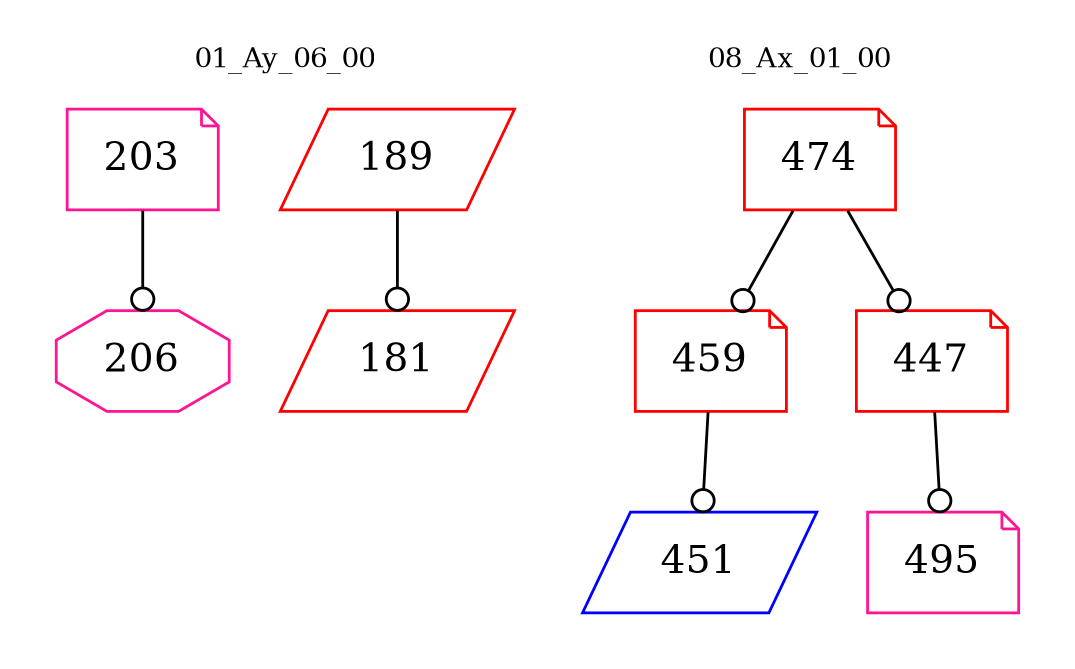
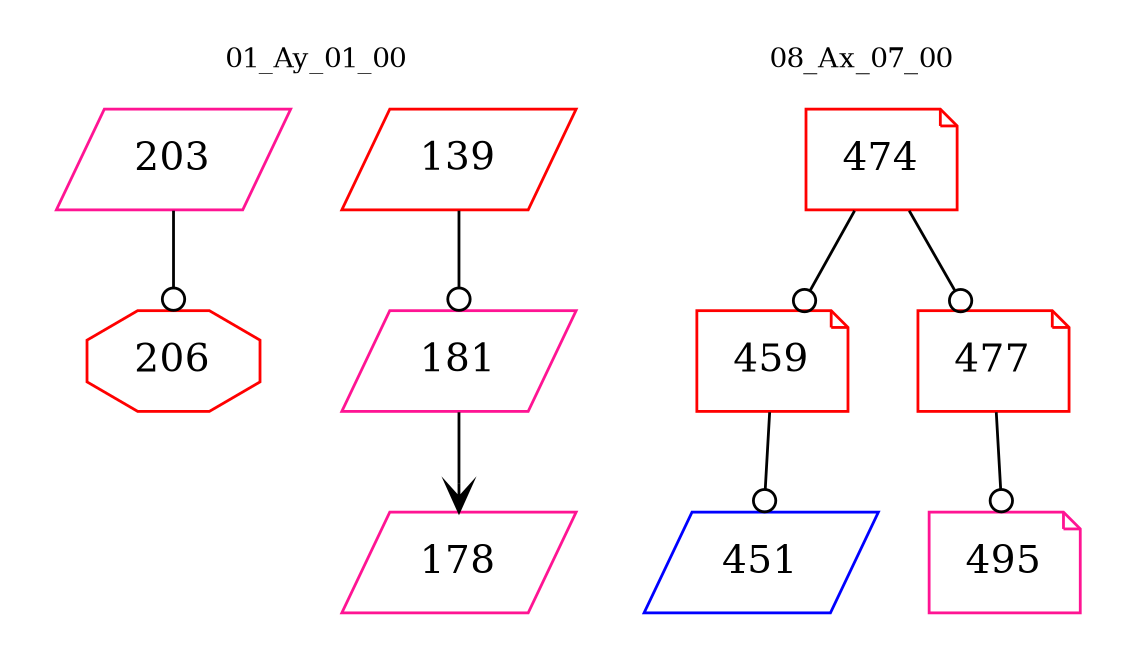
  digraph {
    node [color=red shape=note]
    edge [arrowhead=odot color=black]
-   n1 [label=189 shape=parallelogram]
-   n2 [label=181 shape=parallelogram]
-   n3 [color=deeppink label=203]
-   n5 [color=deeppink label=206 shape=octagon]
+   n1 [label=139 shape=parallelogram]
+   n2 [color=deeppink label=181 shape=parallelogram]
+   n3 [color=deeppink label=203 shape=parallelogram]
+   n4 [color=deeppink label=178 shape=parallelogram]
+   n5 [label=206 shape=octagon]
    n6 [label=474]
    n7 [label=459]
-   n8 [label=447]
+   n8 [label=477]
    n9 [color=blue label=451 shape=parallelogram]
    n10 [color=deeppink label=495]
    subgraph cluster_1 {
      color=white
      fontsize=10
-     label="01_Ay_06_00"
+     label="01_Ay_01_00"
      n1
      n2
      n3
+     n4
      n5
    }
    subgraph cluster_2 {
      color=white
      fontsize=10
-     label="08_Ax_01_00"
+     label="08_Ax_07_00"
      n6
      n7
      n8
      n9
      n10
    }
    n1 -> n2
+   n2 -> n4 [arrowhead=vee]
    n3 -> n5
    n6 -> n7
    n6 -> n8
    n7 -> n9
    n8 -> n10
  }
